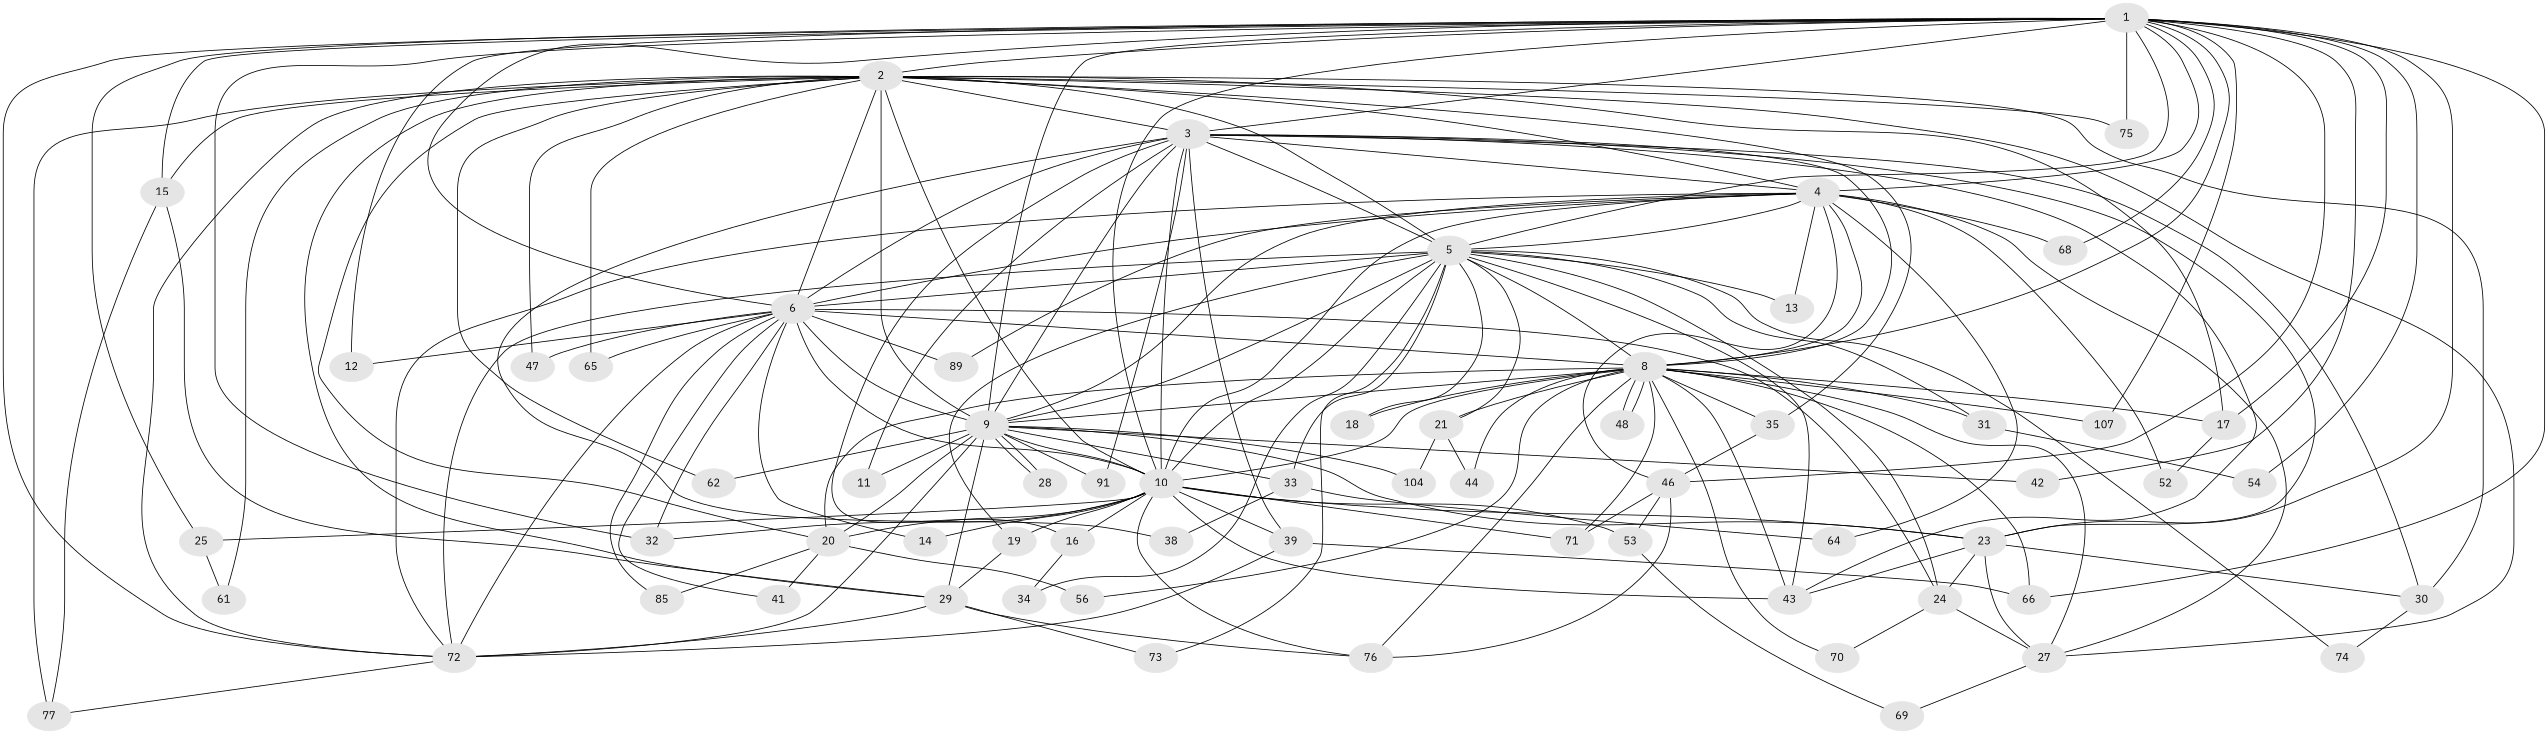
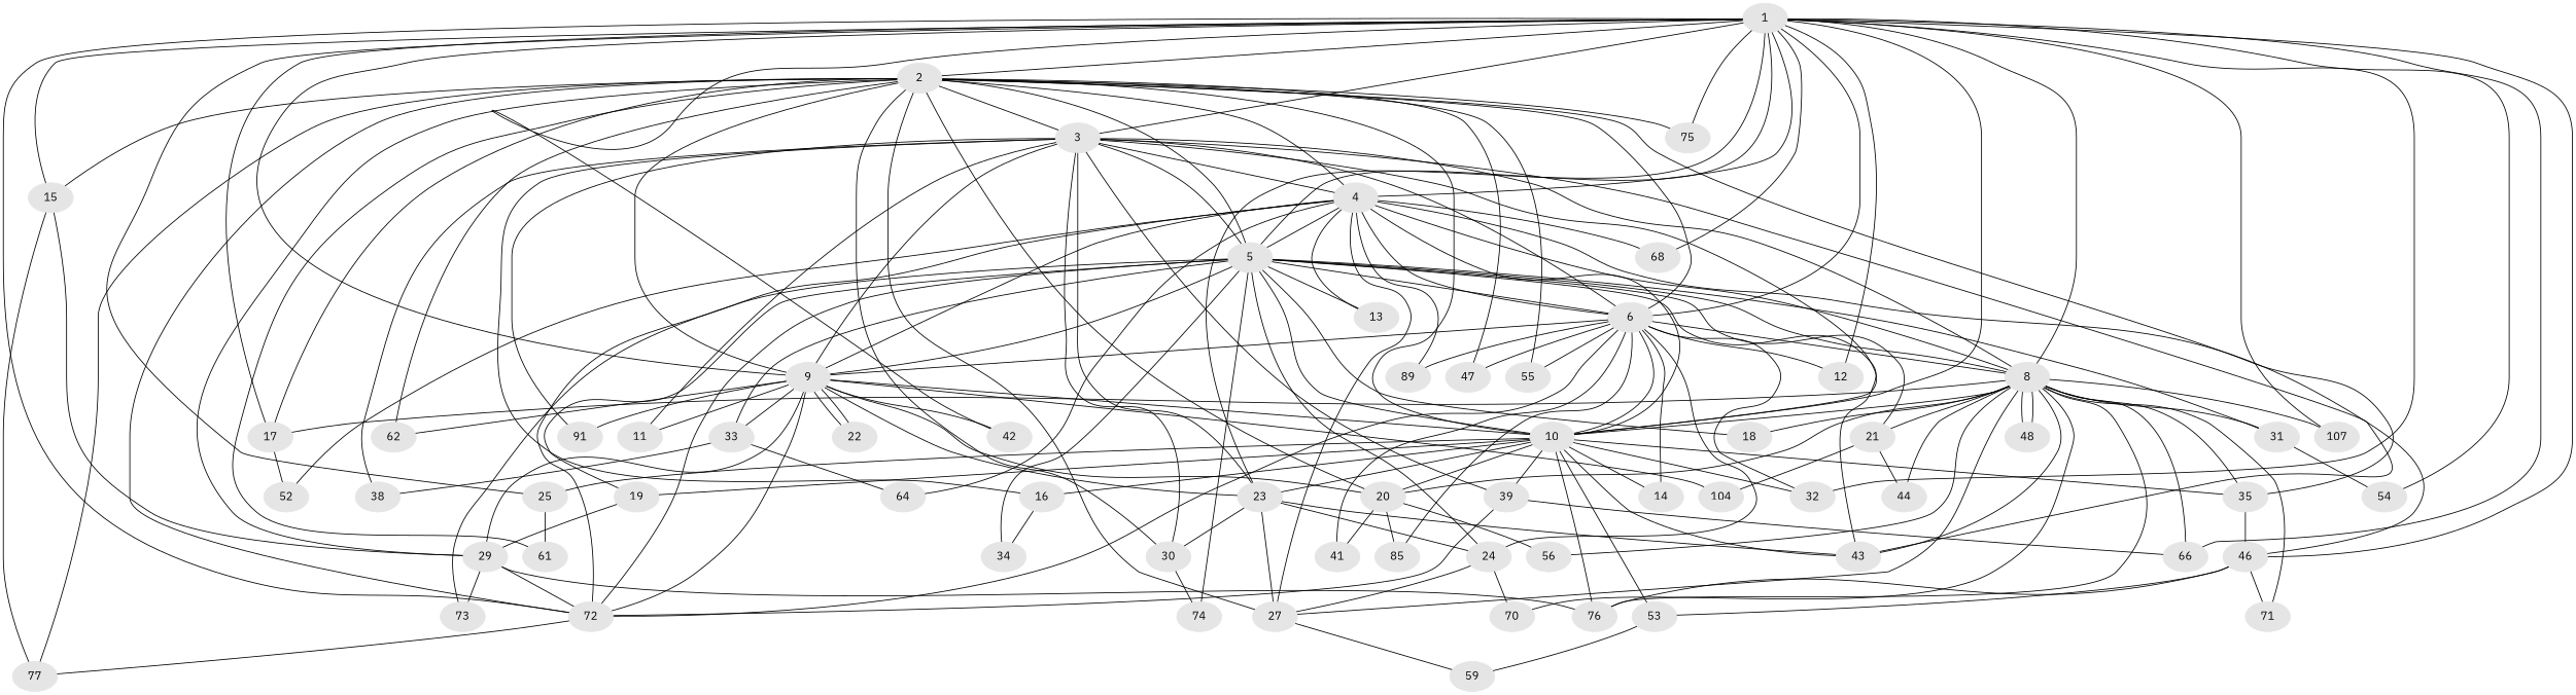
  graph {
    fontname="IBM Plex Sans"
    node [color=gray90 fontname="IBM Plex Sans" style=filled]
    edge [fontname="IBM Plex Sans"]
    2 [super="+55+88+100+105+50+81+7+67"]
    3
    4
    5
    6
    9
    10
    15
    17 [super="+26"]
    72 [super="+106+84+86+87+97"]
    75
    20 [super="+22+92+37"]
    27 [super="+49+36+90"]
    29 [super="+57"]
    30
    35 [super="+45"]
    47
    61
    62
-   65
+   65 [label=55]
    77 [super="+96+109+101"]
    1
    8
    12
    23 [super="+60+58"]
    25
    32 [super="+40"]
    42
    46
    54
    66 [super="+103"]
    68
    107
    11
    16
    38
    39
    43 [super="+99+95"]
    91
    13
    52
    64
    89
    18
    19
    21
    24 [super="+51"]
    31
    33
    34
    73
    74
    14
    41
    85
    44
    48
    56
    70
    71
    76 [super="+78+102"]
-   28
+   28 [label=22]
    104
    53
-   69
+   69 [label=59]
    2 -- 3 [weight=2]
    2 -- 4 [weight=2]
    2 -- 5 [weight=3]
    2 -- 6 [weight=3]
    2 -- 9 [weight=5]
    2 -- 10 [weight=2]
    2 -- 15
    2 -- 17
    2 -- 72
    2 -- 75
    2 -- 20
    2 -- 27 [weight=2]
    2 -- 29 [weight=2]
    2 -- 30 [weight=2]
    2 -- 35
    2 -- 47
    2 -- 61
    2 -- 62
    2 -- 65
    2 -- 77 [weight=2]
    3 -- 4
    3 -- 5
    3 -- 6
    3 -- 9
    3 -- 10
    3 -- 30
    3 -- 8
    3 -- 23
    3 -- 11
    3 -- 16
    3 -- 38
    3 -- 39
    3 -- 43
    3 -- 91
    4 -- 5
    4 -- 6
    4 -- 9
    4 -- 10
    4 -- 72
    4 -- 27
    4 -- 8
    4 -- 46
    4 -- 68
    4 -- 13
    4 -- 52
    4 -- 64
    4 -- 89
    5 -- 6
    5 -- 9
    5 -- 10
    5 -- 72
    5 -- 8
    5 -- 43
    5 -- 13
    5 -- 18
    5 -- 19
    5 -- 21
    5 -- 24
    5 -- 31
    5 -- 33
    5 -- 34
    5 -- 73
    5 -- 74
    6 -- 9
    6 -- 10
    6 -- 72
    6 -- 47
    6 -- 65
    6 -- 8
    6 -- 12
    6 -- 32
    6 -- 89
    6 -- 24
    6 -- 14
    6 -- 41
    6 -- 85
    9 -- 10
    9 -- 72
    9 -- 20 [weight=2]
    9 -- 29
    9 -- 62
    9 -- 23
    9 -- 42
    9 -- 11
    9 -- 91
    9 -- 33
    9 -- 28
    9 -- 28
    9 -- 104
    10 -- 20
-   10 -- 71
+   10 -- 35
    10 -- 23
    10 -- 25
    10 -- 32
    10 -- 16
    10 -- 39
    10 -- 43
    10 -- 19
    10 -- 14
    10 -- 76
    10 -- 53
    15 -- 29
    15 -- 77
    17 -- 52
    72 -- 77
    20 -- 41
    20 -- 85
    20 -- 56
    27 -- 69
    29 -- 72
    29 -- 73
    29 -- 76
    30 -- 74
    35 -- 46
    1 -- 2 [weight=2]
    1 -- 3
    1 -- 4
    1 -- 5
    1 -- 6
    1 -- 9
    1 -- 10
    1 -- 15
    1 -- 17
    1 -- 72
    1 -- 75
    1 -- 8
    1 -- 12
    1 -- 23
    1 -- 25
    1 -- 32
    1 -- 42
    1 -- 46
    1 -- 54
    1 -- 66
    1 -- 68
    1 -- 107
-   8 -- 9
    8 -- 10
    8 -- 17
    8 -- 20
    8 -- 27
    8 -- 35
    8 -- 66
    8 -- 107
    8 -- 43
    8 -- 18
    8 -- 21
    8 -- 31
    8 -- 44
    8 -- 48
    8 -- 48
    8 -- 56
    8 -- 70
    8 -- 71
    8 -- 76
    23 -- 27 [weight=2]
    23 -- 30
    23 -- 43
    23 -- 24
    25 -- 61
    46 -- 71
    46 -- 76
    46 -- 53
    16 -- 34
    39 -- 72
    39 -- 66
    19 -- 29
    21 -- 44
    21 -- 104
    24 -- 27
    24 -- 70
    31 -- 54
    33 -- 38
    33 -- 64
    53 -- 69
  }
